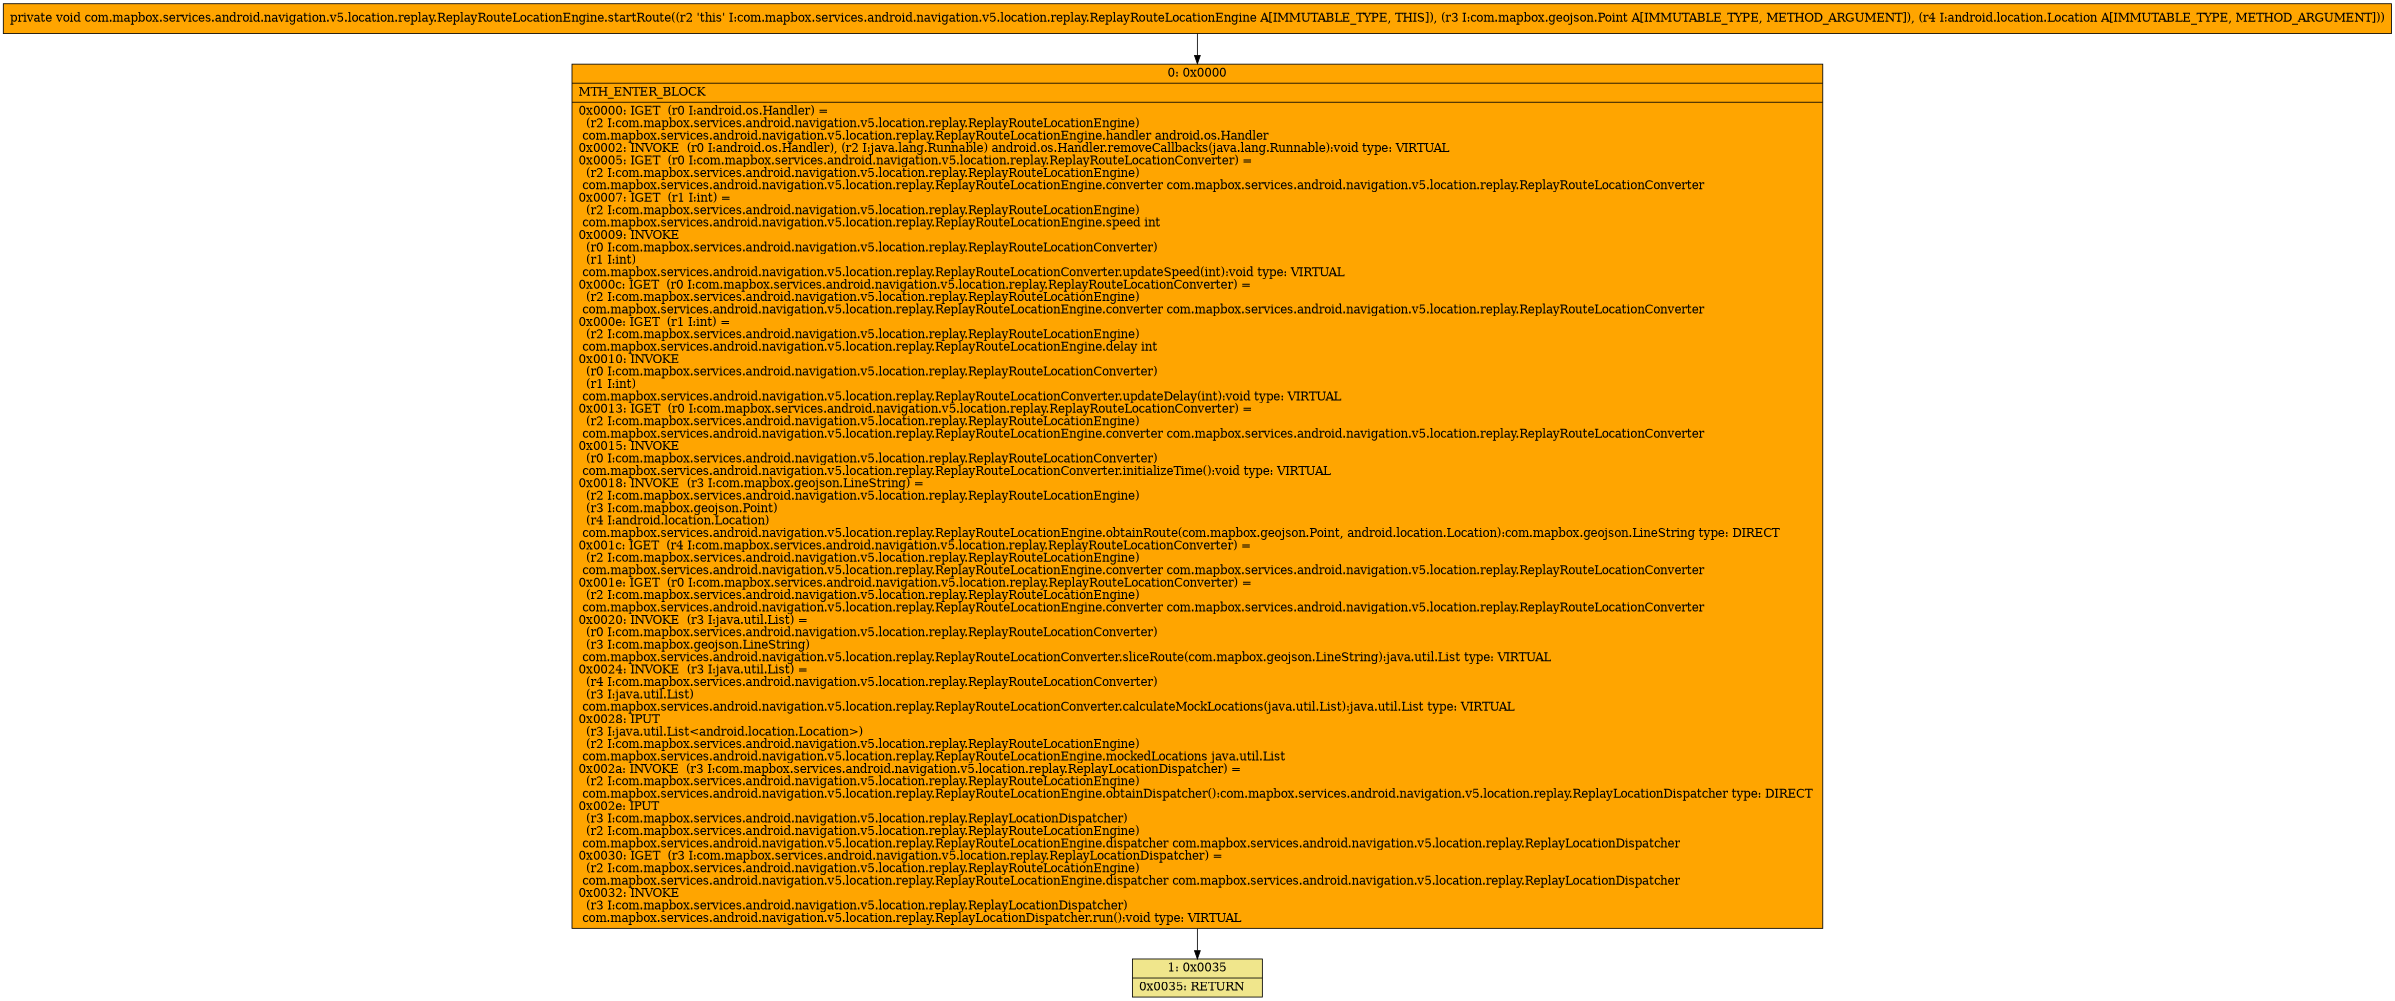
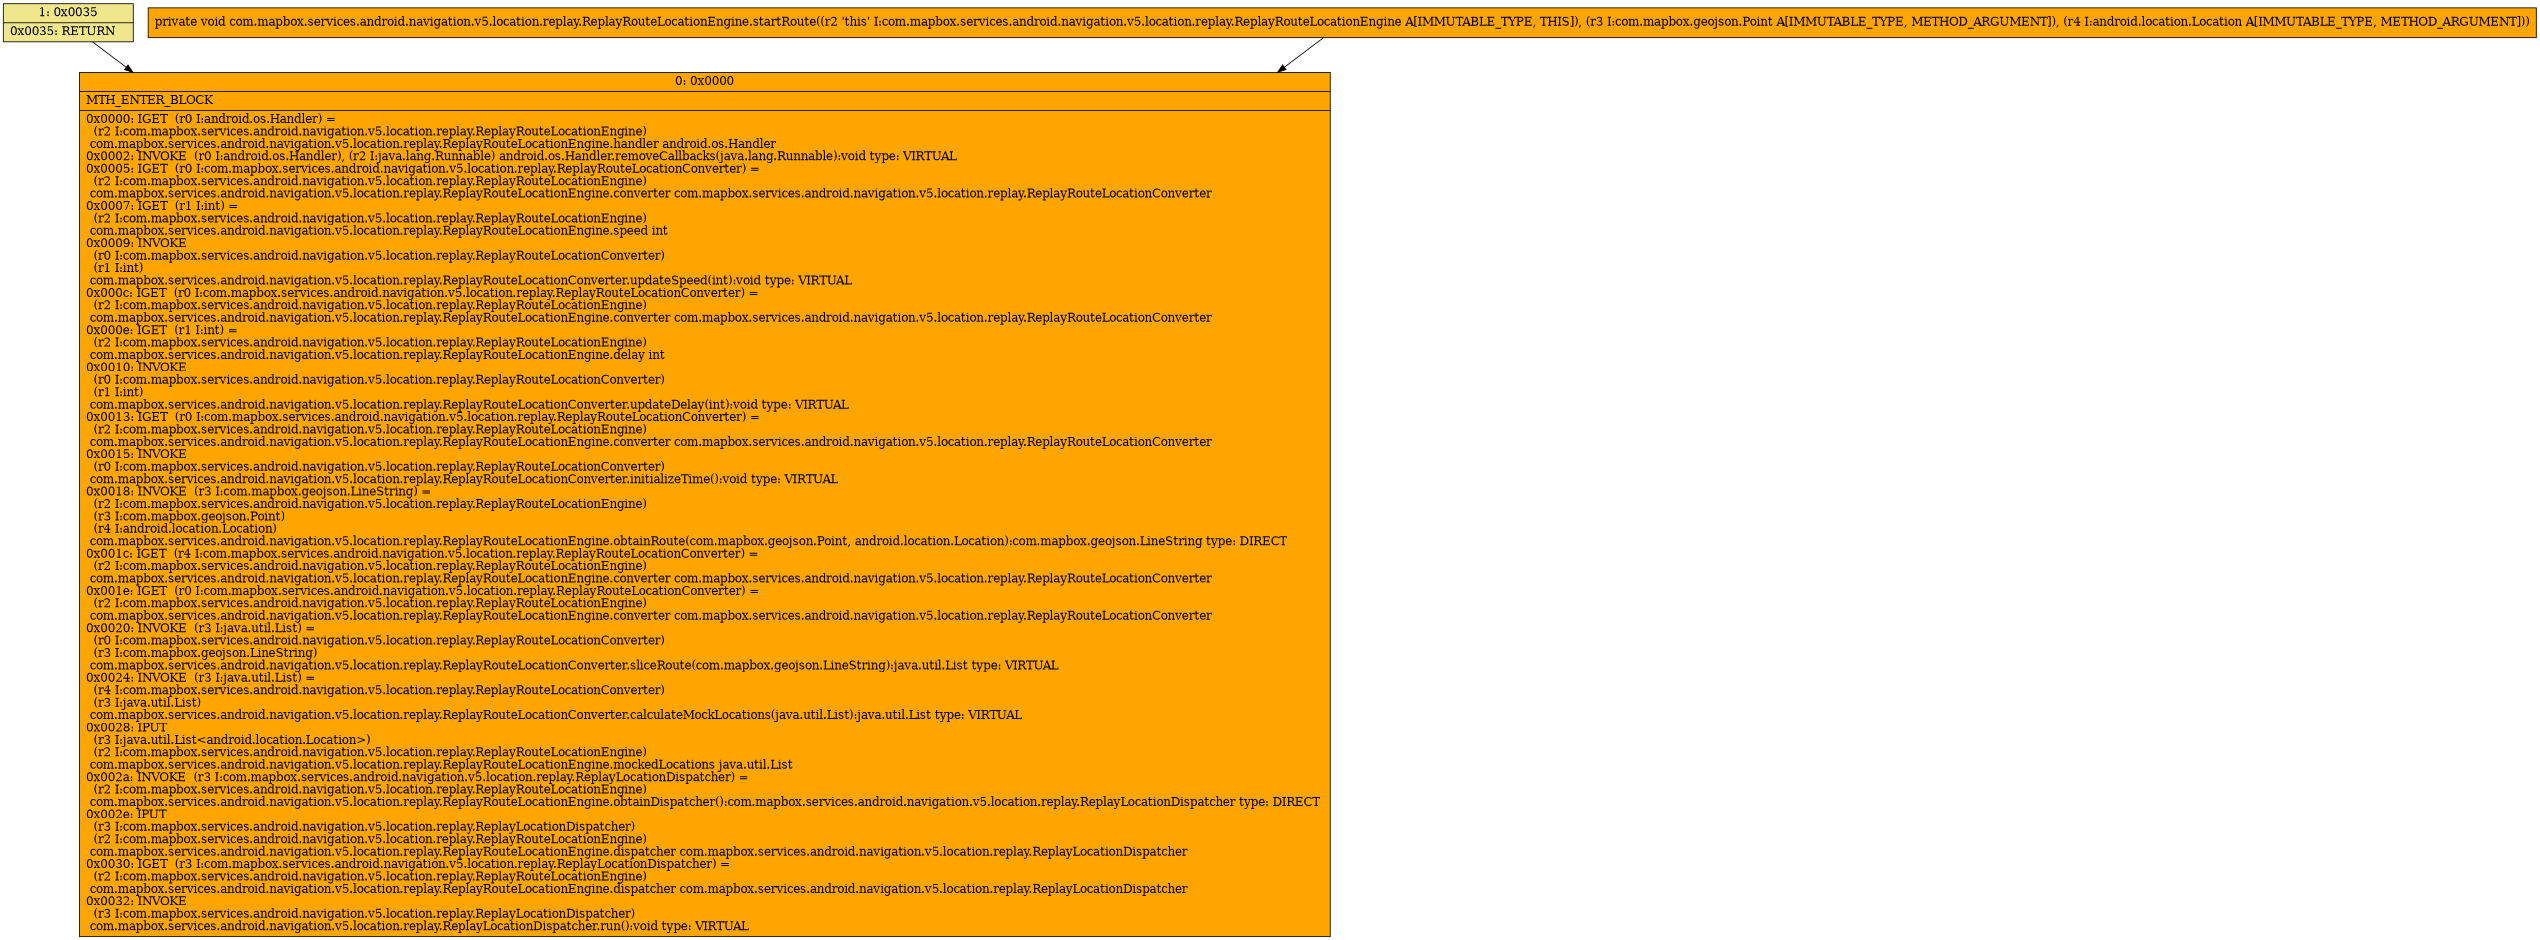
  digraph {
    node [shape=record style=filled fillcolor=orange]
    n1 [label="{0\:\ 0x0000|MTH_ENTER_BLOCK\l|0x0000: IGET  (r0 I:android.os.Handler) = \l  (r2 I:com.mapbox.services.android.navigation.v5.location.replay.ReplayRouteLocationEngine)\l com.mapbox.services.android.navigation.v5.location.replay.ReplayRouteLocationEngine.handler android.os.Handler \l0x0002: INVOKE  (r0 I:android.os.Handler), (r2 I:java.lang.Runnable) android.os.Handler.removeCallbacks(java.lang.Runnable):void type: VIRTUAL \l0x0005: IGET  (r0 I:com.mapbox.services.android.navigation.v5.location.replay.ReplayRouteLocationConverter) = \l  (r2 I:com.mapbox.services.android.navigation.v5.location.replay.ReplayRouteLocationEngine)\l com.mapbox.services.android.navigation.v5.location.replay.ReplayRouteLocationEngine.converter com.mapbox.services.android.navigation.v5.location.replay.ReplayRouteLocationConverter \l0x0007: IGET  (r1 I:int) = \l  (r2 I:com.mapbox.services.android.navigation.v5.location.replay.ReplayRouteLocationEngine)\l com.mapbox.services.android.navigation.v5.location.replay.ReplayRouteLocationEngine.speed int \l0x0009: INVOKE  \l  (r0 I:com.mapbox.services.android.navigation.v5.location.replay.ReplayRouteLocationConverter)\l  (r1 I:int)\l com.mapbox.services.android.navigation.v5.location.replay.ReplayRouteLocationConverter.updateSpeed(int):void type: VIRTUAL \l0x000c: IGET  (r0 I:com.mapbox.services.android.navigation.v5.location.replay.ReplayRouteLocationConverter) = \l  (r2 I:com.mapbox.services.android.navigation.v5.location.replay.ReplayRouteLocationEngine)\l com.mapbox.services.android.navigation.v5.location.replay.ReplayRouteLocationEngine.converter com.mapbox.services.android.navigation.v5.location.replay.ReplayRouteLocationConverter \l0x000e: IGET  (r1 I:int) = \l  (r2 I:com.mapbox.services.android.navigation.v5.location.replay.ReplayRouteLocationEngine)\l com.mapbox.services.android.navigation.v5.location.replay.ReplayRouteLocationEngine.delay int \l0x0010: INVOKE  \l  (r0 I:com.mapbox.services.android.navigation.v5.location.replay.ReplayRouteLocationConverter)\l  (r1 I:int)\l com.mapbox.services.android.navigation.v5.location.replay.ReplayRouteLocationConverter.updateDelay(int):void type: VIRTUAL \l0x0013: IGET  (r0 I:com.mapbox.services.android.navigation.v5.location.replay.ReplayRouteLocationConverter) = \l  (r2 I:com.mapbox.services.android.navigation.v5.location.replay.ReplayRouteLocationEngine)\l com.mapbox.services.android.navigation.v5.location.replay.ReplayRouteLocationEngine.converter com.mapbox.services.android.navigation.v5.location.replay.ReplayRouteLocationConverter \l0x0015: INVOKE  \l  (r0 I:com.mapbox.services.android.navigation.v5.location.replay.ReplayRouteLocationConverter)\l com.mapbox.services.android.navigation.v5.location.replay.ReplayRouteLocationConverter.initializeTime():void type: VIRTUAL \l0x0018: INVOKE  (r3 I:com.mapbox.geojson.LineString) = \l  (r2 I:com.mapbox.services.android.navigation.v5.location.replay.ReplayRouteLocationEngine)\l  (r3 I:com.mapbox.geojson.Point)\l  (r4 I:android.location.Location)\l com.mapbox.services.android.navigation.v5.location.replay.ReplayRouteLocationEngine.obtainRoute(com.mapbox.geojson.Point, android.location.Location):com.mapbox.geojson.LineString type: DIRECT \l0x001c: IGET  (r4 I:com.mapbox.services.android.navigation.v5.location.replay.ReplayRouteLocationConverter) = \l  (r2 I:com.mapbox.services.android.navigation.v5.location.replay.ReplayRouteLocationEngine)\l com.mapbox.services.android.navigation.v5.location.replay.ReplayRouteLocationEngine.converter com.mapbox.services.android.navigation.v5.location.replay.ReplayRouteLocationConverter \l0x001e: IGET  (r0 I:com.mapbox.services.android.navigation.v5.location.replay.ReplayRouteLocationConverter) = \l  (r2 I:com.mapbox.services.android.navigation.v5.location.replay.ReplayRouteLocationEngine)\l com.mapbox.services.android.navigation.v5.location.replay.ReplayRouteLocationEngine.converter com.mapbox.services.android.navigation.v5.location.replay.ReplayRouteLocationConverter \l0x0020: INVOKE  (r3 I:java.util.List) = \l  (r0 I:com.mapbox.services.android.navigation.v5.location.replay.ReplayRouteLocationConverter)\l  (r3 I:com.mapbox.geojson.LineString)\l com.mapbox.services.android.navigation.v5.location.replay.ReplayRouteLocationConverter.sliceRoute(com.mapbox.geojson.LineString):java.util.List type: VIRTUAL \l0x0024: INVOKE  (r3 I:java.util.List) = \l  (r4 I:com.mapbox.services.android.navigation.v5.location.replay.ReplayRouteLocationConverter)\l  (r3 I:java.util.List)\l com.mapbox.services.android.navigation.v5.location.replay.ReplayRouteLocationConverter.calculateMockLocations(java.util.List):java.util.List type: VIRTUAL \l0x0028: IPUT  \l  (r3 I:java.util.List\<android.location.Location\>)\l  (r2 I:com.mapbox.services.android.navigation.v5.location.replay.ReplayRouteLocationEngine)\l com.mapbox.services.android.navigation.v5.location.replay.ReplayRouteLocationEngine.mockedLocations java.util.List \l0x002a: INVOKE  (r3 I:com.mapbox.services.android.navigation.v5.location.replay.ReplayLocationDispatcher) = \l  (r2 I:com.mapbox.services.android.navigation.v5.location.replay.ReplayRouteLocationEngine)\l com.mapbox.services.android.navigation.v5.location.replay.ReplayRouteLocationEngine.obtainDispatcher():com.mapbox.services.android.navigation.v5.location.replay.ReplayLocationDispatcher type: DIRECT \l0x002e: IPUT  \l  (r3 I:com.mapbox.services.android.navigation.v5.location.replay.ReplayLocationDispatcher)\l  (r2 I:com.mapbox.services.android.navigation.v5.location.replay.ReplayRouteLocationEngine)\l com.mapbox.services.android.navigation.v5.location.replay.ReplayRouteLocationEngine.dispatcher com.mapbox.services.android.navigation.v5.location.replay.ReplayLocationDispatcher \l0x0030: IGET  (r3 I:com.mapbox.services.android.navigation.v5.location.replay.ReplayLocationDispatcher) = \l  (r2 I:com.mapbox.services.android.navigation.v5.location.replay.ReplayRouteLocationEngine)\l com.mapbox.services.android.navigation.v5.location.replay.ReplayRouteLocationEngine.dispatcher com.mapbox.services.android.navigation.v5.location.replay.ReplayLocationDispatcher \l0x0032: INVOKE  \l  (r3 I:com.mapbox.services.android.navigation.v5.location.replay.ReplayLocationDispatcher)\l com.mapbox.services.android.navigation.v5.location.replay.ReplayLocationDispatcher.run():void type: VIRTUAL \l}"]
    n2 [label="{1\:\ 0x0035|0x0035: RETURN   \l}" fillcolor=khaki]
    n3 [label="{private void com.mapbox.services.android.navigation.v5.location.replay.ReplayRouteLocationEngine.startRoute((r2 'this' I:com.mapbox.services.android.navigation.v5.location.replay.ReplayRouteLocationEngine A[IMMUTABLE_TYPE, THIS]), (r3 I:com.mapbox.geojson.Point A[IMMUTABLE_TYPE, METHOD_ARGUMENT]), (r4 I:android.location.Location A[IMMUTABLE_TYPE, METHOD_ARGUMENT])) }"]
-   n1 -> n2
+   n2 -> n1
    n3 -> n1
  }
